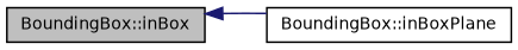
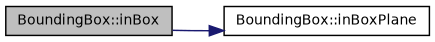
  digraph {
    rankdir=LR
    node [color=black fontname=Helvetica fontsize=10 shape=record style=filled]
    n1 [fillcolor=grey75 fontcolor=black height=0.2 label="BoundingBox::inBox" width=0.4]
    n2 [fillcolor=white height=0.2 label="BoundingBox::inBoxPlane" width=0.4]
-   n2 -> n1 [color=midnightblue fontname=Helvetica fontsize=10 labelfontname=Helvetica labelfontsize=10 style=solid]
+   n1 -> n2 [color=midnightblue fontname=Helvetica fontsize=10 labelfontname=Helvetica labelfontsize=10 style=solid]
  }
